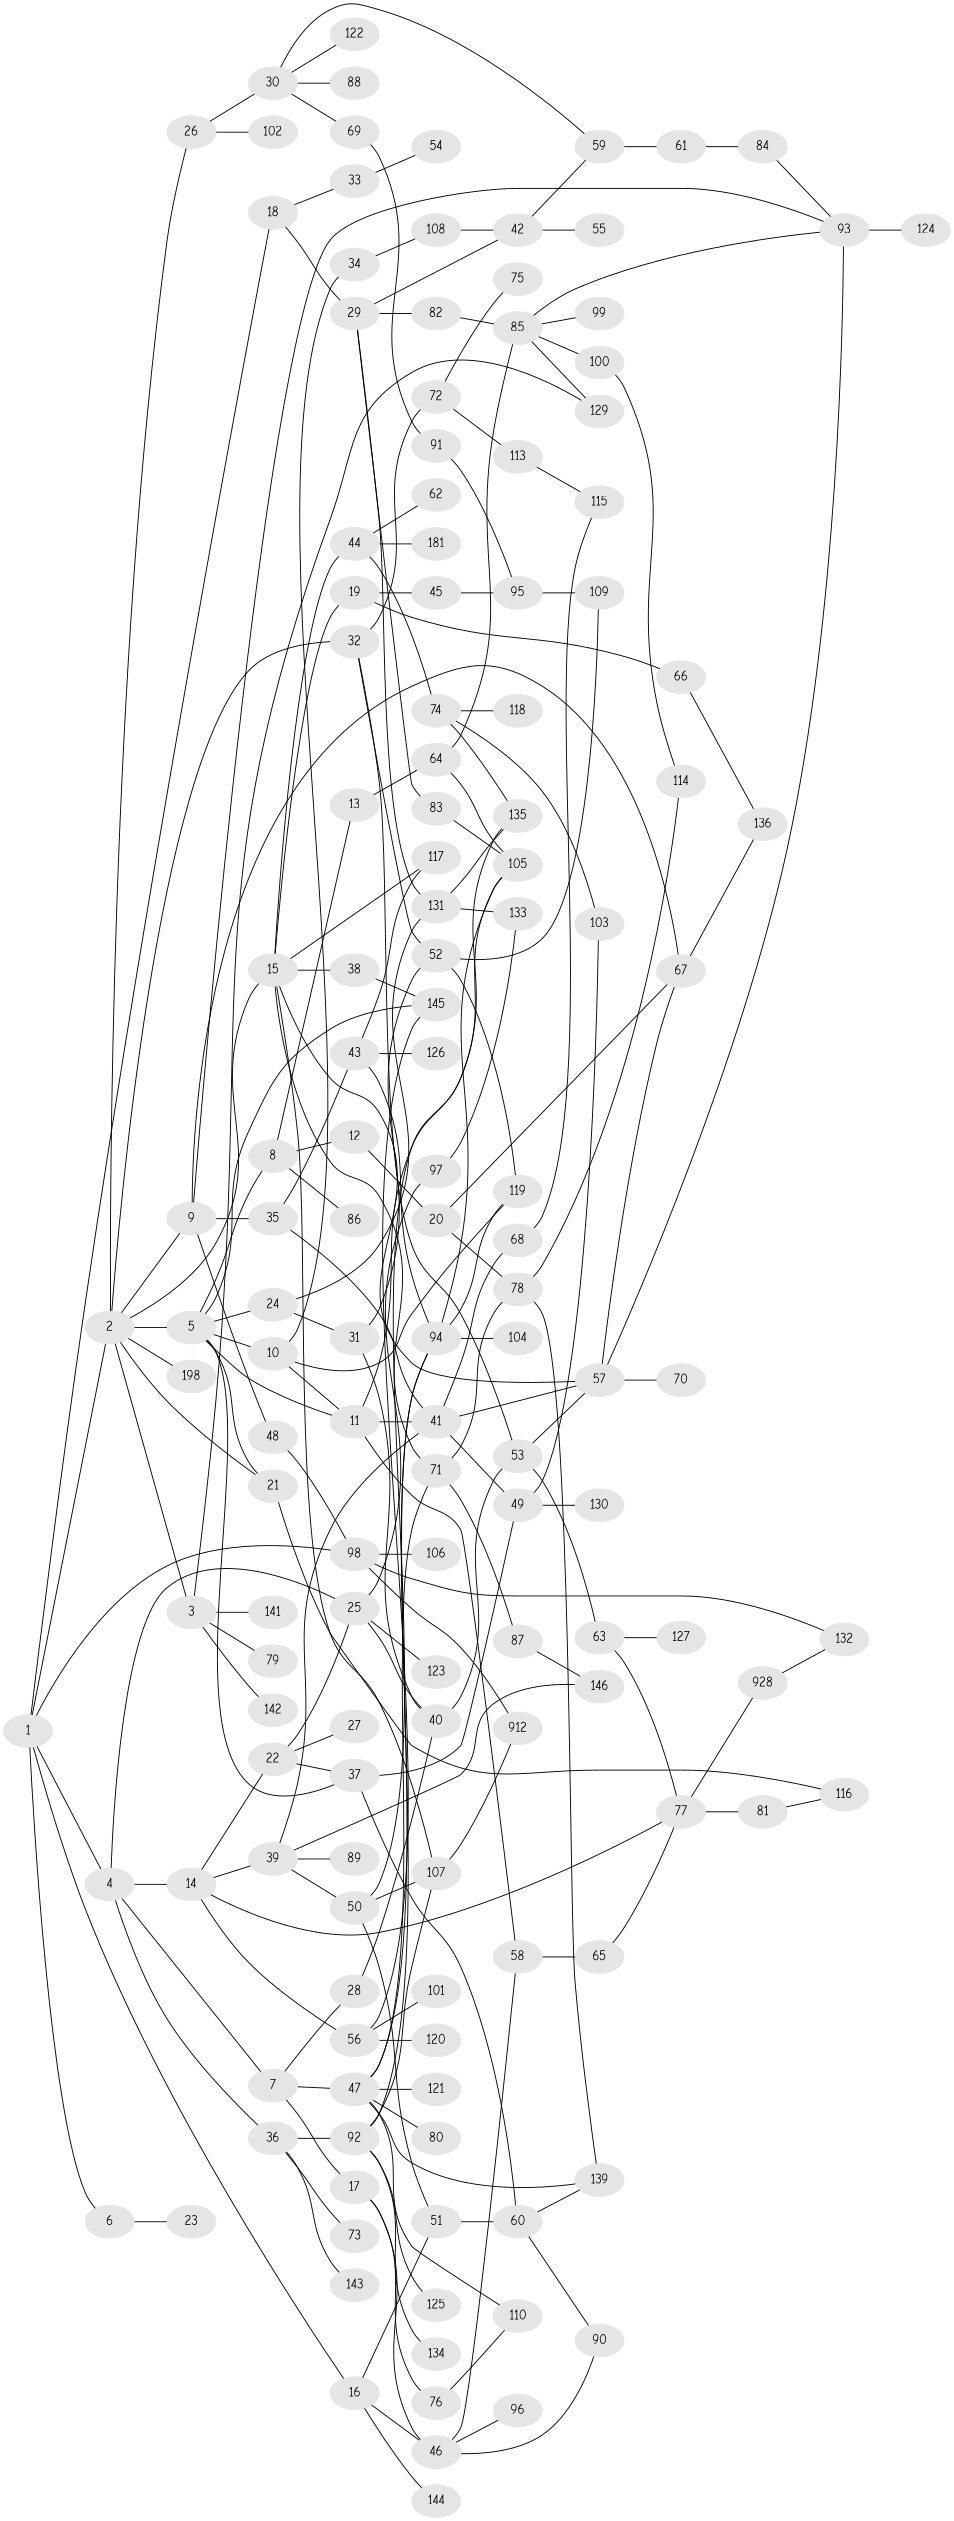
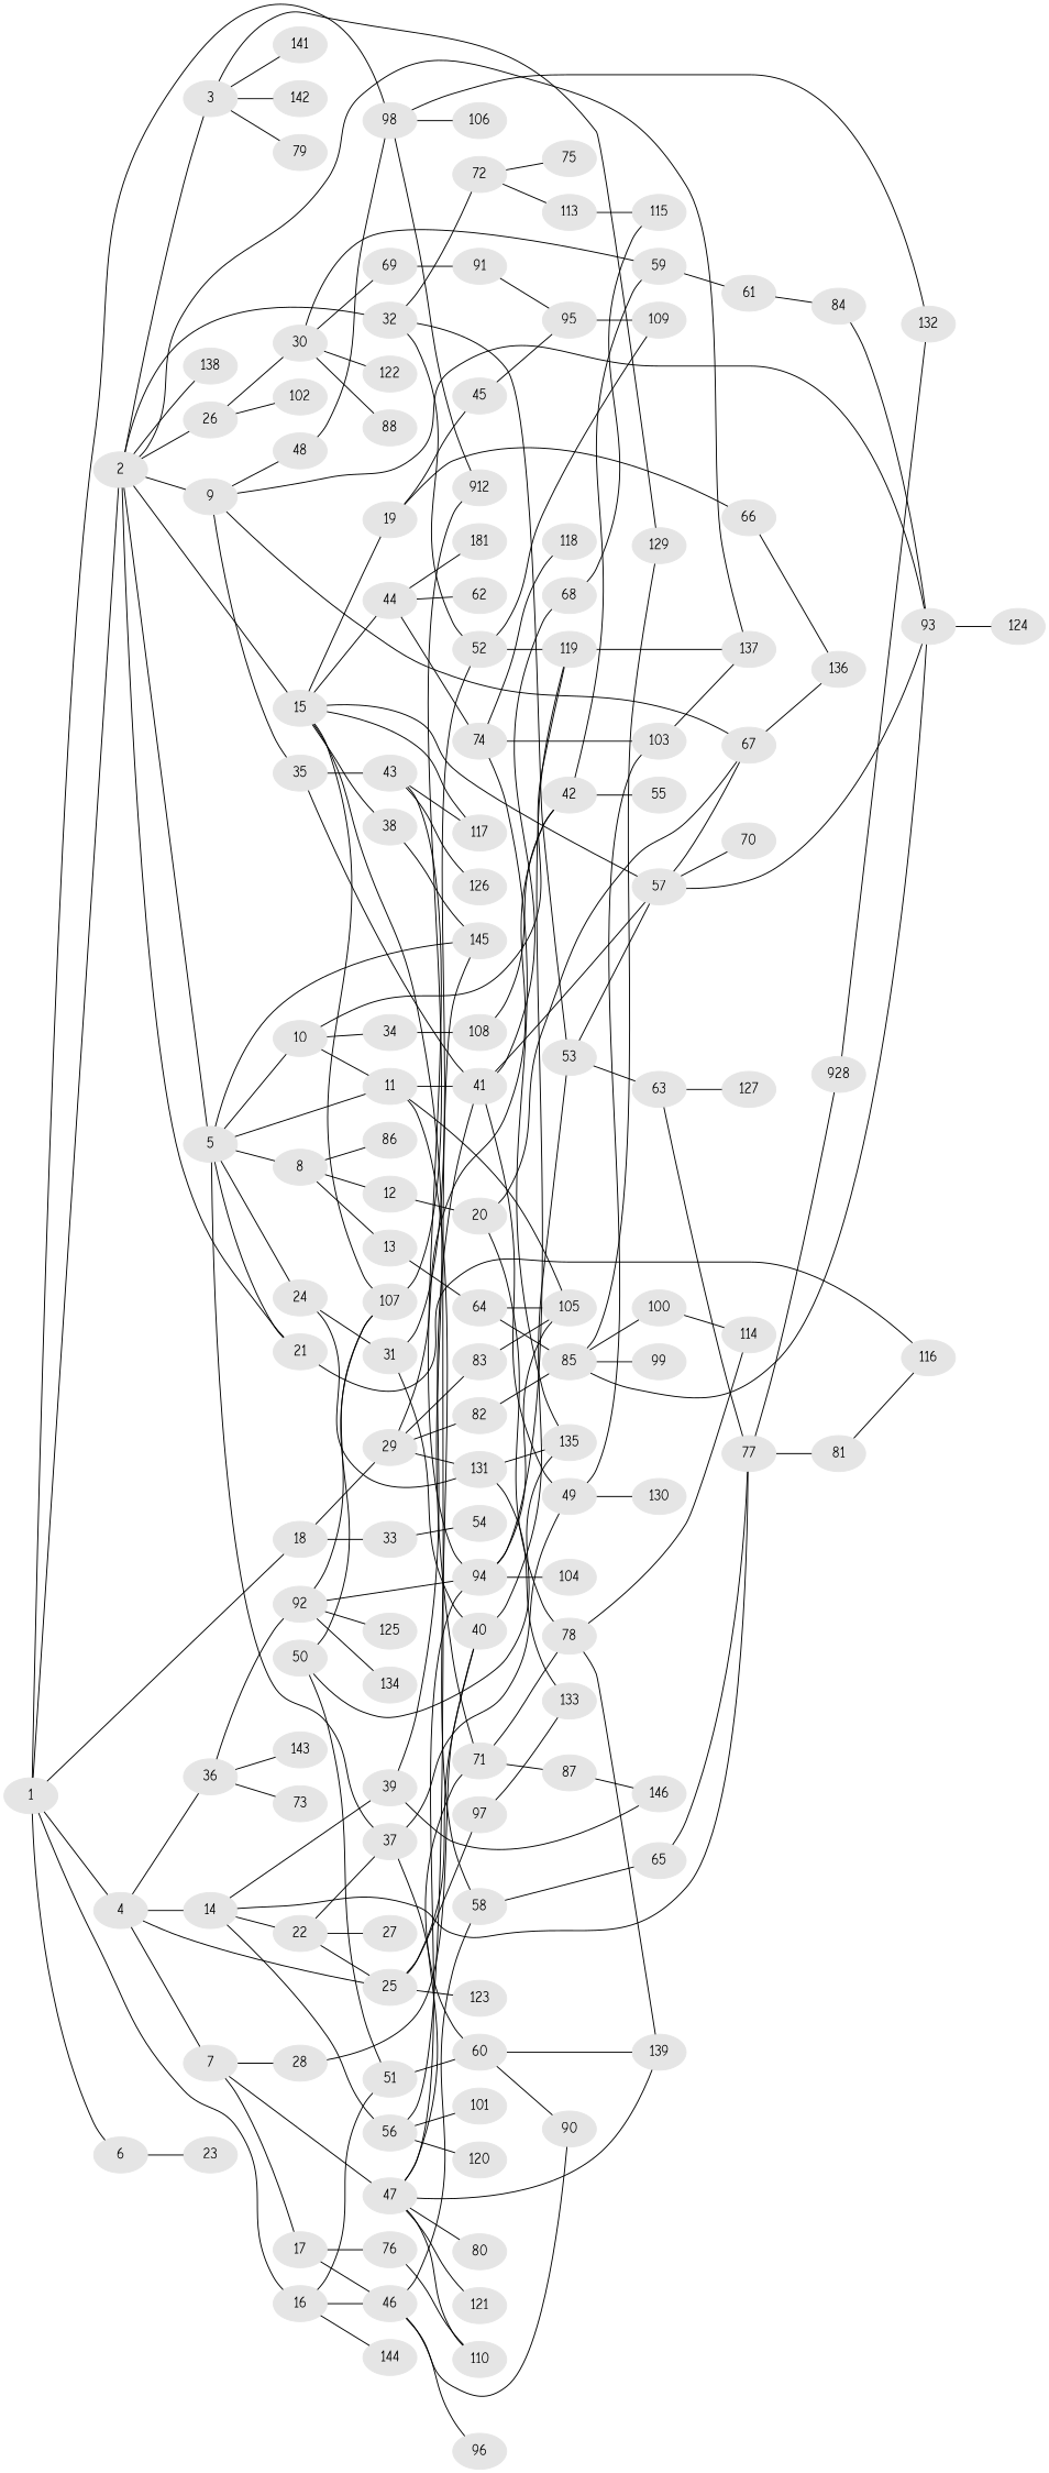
  graph {
    fontname="Comic Neue"
    rankdir=LR
    node [color=gray90 fontname="Comic Neue" style=filled]
    edge [fontname="Comic Neue"]
    1
    2
    4
    6
    16
    18
    98
    3
    5
    9
    15
    21
    26
    32
-   138 [label=198]
+   137
+   138
    7
    14
    25
    36
    23
    46
    51
    144
    29
    33
    106
    n28 [label=912]
    132
    79
    129
    141
    142
    8
    10
    11
    24
    37
    145
    35
    48
    67
    93
    19
    38
    44
    57
    71
    107
    117
    116
    30
    102
    52
    53
    72
    17
    28
    47
    22
    39
    56
    77
    40
    97
    123
    73
    92
    143
    12
    13
    86
    34
    119
    41
    58
    105
    31
    131
    49
    60
    76
    94
    80
    110
    121
    139
    20
    64
    43
    136
    124
    108
    68
    65
    78
    85
    27
    50
-   89
    146
    101
    120
    81
    n105 [label=928]
    45
    66
    62
    74
    n110 [label=181]
    70
    87
    90
    96
    42
    82
    83
    54
    95
    114
    135
    133
    59
    69
    88
    122
    55
    61
    91
    109
    63
    75
    113
    126
    125
    134
    103
    130
    115
    104
    118
    127
    84
    99
    100
    1 -- 2
    1 -- 4
    1 -- 6
    1 -- 16
    1 -- 18
    1 -- 98
    2 -- 3
    2 -- 5
    2 -- 9
    2 -- 15
    2 -- 21
    2 -- 26
    2 -- 32
+   2 -- 137
    2 -- 138
    4 -- 7
    4 -- 14
    4 -- 25
    4 -- 36
    6 -- 23
    16 -- 46
    16 -- 51
    16 -- 144
    18 -- 29
    18 -- 33
    98 -- 106
    98 -- n28
    98 -- 132
    3 -- 79
    3 -- 129
    3 -- 141
    3 -- 142
    5 -- 21
    5 -- 8
    5 -- 10
    5 -- 11
    5 -- 24
    5 -- 37
    5 -- 145
    9 -- 35
    9 -- 48
    9 -- 67
    9 -- 93
    15 -- 19
    15 -- 38
    15 -- 44
    15 -- 57
    15 -- 71
    15 -- 107
    15 -- 117
    21 -- 116
    26 -- 30
    26 -- 102
    32 -- 52
    32 -- 53
    32 -- 72
    7 -- 17
    7 -- 28
    7 -- 47
    14 -- 22
    14 -- 39
    14 -- 56
    14 -- 77
    25 -- 40
    25 -- 97
    25 -- 123
    36 -- 73
    36 -- 92
    36 -- 143
    46 -- 58
    46 -- 90
    46 -- 96
    51 -- 60
    29 -- 131
    29 -- 42
    29 -- 82
    29 -- 83
    33 -- 54
    8 -- 12
    8 -- 13
    8 -- 86
    10 -- 11
    10 -- 34
    10 -- 119
    11 -- 41
    11 -- 58
    11 -- 105
    24 -- 31
    24 -- 131
    37 -- 49
    37 -- 60
    35 -- 41
    35 -- 43
    48 -- 98
    67 -- 136
    93 -- 124
    19 -- 45
    19 -- 66
    38 -- 145
    44 -- 62
    44 -- 74
    44 -- n110
    57 -- 67
    57 -- 93
    57 -- 70
    71 -- 78
    71 -- 87
    107 -- n28
    30 -- 59
    30 -- 69
    30 -- 88
    30 -- 122
    52 -- 119
    52 -- 109
    53 -- 57
    53 -- 63
    72 -- 75
    72 -- 113
    17 -- 46
    17 -- 76
    28 -- 40
    47 -- 71
    47 -- 94
    47 -- 80
    47 -- 110
    47 -- 121
    47 -- 139
    22 -- 25
    22 -- 37
    22 -- 27
    39 -- 41
-   39 -- 50
-   39 -- 89
    39 -- 146
    56 -- 145
    56 -- 101
    56 -- 120
    77 -- 81
    77 -- n105
    40 -- 53
    97 -- 133
    92 -- 107
    92 -- 94
    92 -- 125
    92 -- 134
    12 -- 20
    13 -- 64
    34 -- 108
+   119 -- 137
    41 -- 57
    41 -- 49
    41 -- 68
    58 -- 65
    31 -- 52
    31 -- 40
    131 -- 135
    131 -- 133
    49 -- 103
    49 -- 130
    60 -- 139
    60 -- 90
    76 -- 110
    94 -- 119
    94 -- 105
    94 -- 104
    20 -- 67
    20 -- 78
    64 -- 105
    64 -- 85
    43 -- 117
    43 -- 94
    43 -- 126
    108 -- 42
    68 -- 115
    65 -- 77
    78 -- 139
    78 -- 114
    85 -- 129
    85 -- 93
    85 -- 99
    85 -- 100
    50 -- 51
    50 -- 107
    50 -- 135
    81 -- 116
    n105 -- 132
    45 -- 95
    66 -- 136
    74 -- 135
    74 -- 103
    74 -- 118
    87 -- 146
    42 -- 59
    42 -- 55
    82 -- 85
    83 -- 105
    95 -- 109
    59 -- 61
    69 -- 91
    61 -- 84
    91 -- 95
    63 -- 77
    63 -- 127
    113 -- 115
+   103 -- 137
    84 -- 93
    100 -- 114
  }
